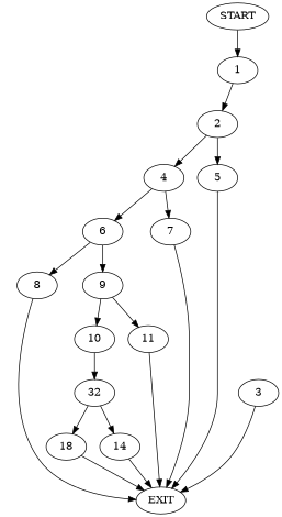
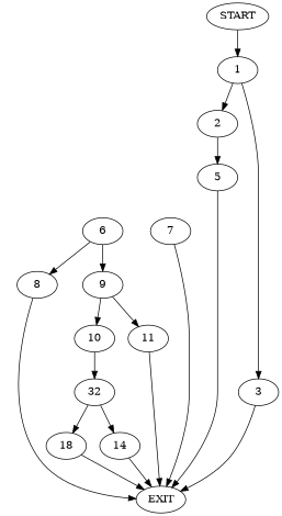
  digraph {
    n1 [label=START]
    1
    2
    3
    n5 [label=EXIT]
-   4
    5
    6
    7
    8
    9
    10
    11
    n14 [label=32]
    n15 [label=18]
    14
    n1 -> 1
    1 -> 2
-   2 -> 4
+   1 -> 3
    2 -> 5
    3 -> n5
-   4 -> 6
-   4 -> 7
    5 -> n5
    6 -> 8
    6 -> 9
    7 -> n5
    8 -> n5
    9 -> 10
    9 -> 11
    10 -> n14
    11 -> n5
    n14 -> n15
    n14 -> 14
    n15 -> n5
    14 -> n5
  }
